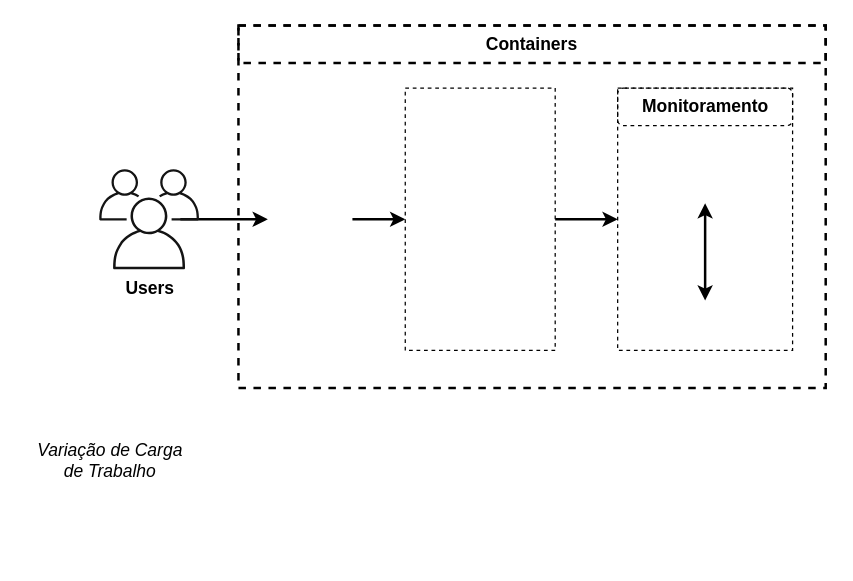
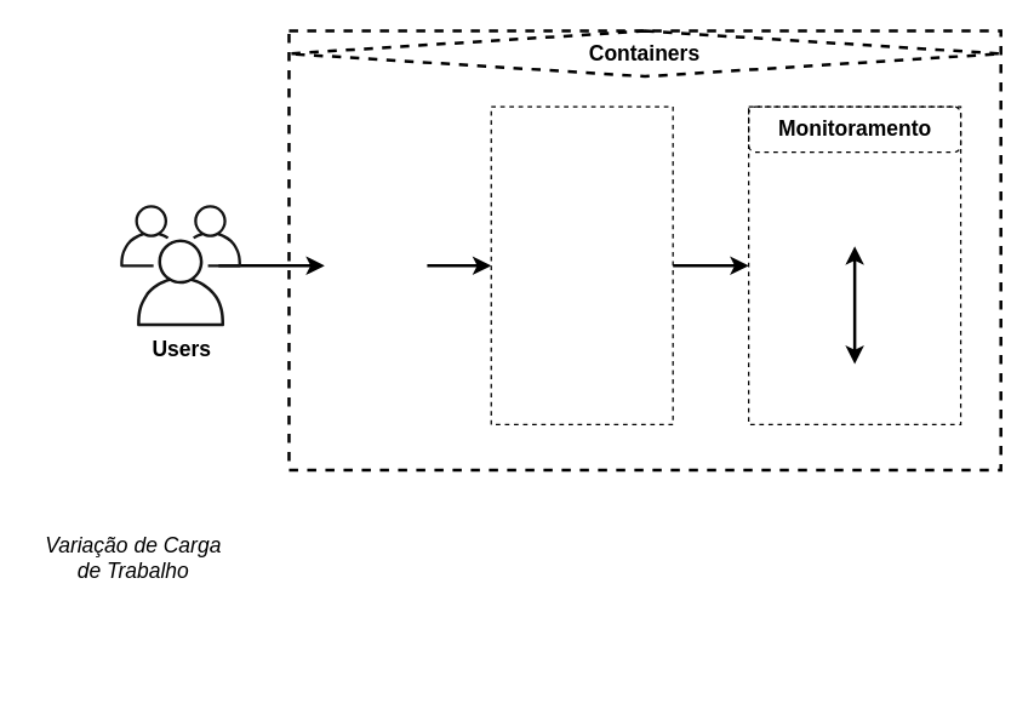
  <mxCell id="0" />
  <mxCell id="1" parent="0" />
  <mxCell id="2" value="" style="rounded=0;whiteSpace=wrap;html=1;strokeColor=#000000;fontColor=#000000;fillColor=none;gradientColor=none;strokeWidth=2;dashed=1;fontSize=14;" parent="1" vertex="1"><mxGeometry x="190" y="20" width="470" height="290" as="geometry" /></mxCell>
  <mxCell id="3" style="edgeStyle=none;html=1;entryX=0;entryY=0.5;entryDx=0;entryDy=0;fontColor=#000000;strokeWidth=2;fontSize=14;" parent="1" target="6" edge="1"><mxGeometry relative="1" as="geometry"><mxPoint x="143.5" y="175" as="sourcePoint" /></mxGeometry></mxCell>
  <mxCell id="4" value="Users" style="sketch=0;outlineConnect=0;strokeColor=#000000;fillColor=#141414;dashed=0;verticalLabelPosition=bottom;verticalAlign=top;align=center;html=1;fontSize=14;fontStyle=1;aspect=fixed;shape=mxgraph.aws4.illustration_users;pointerEvents=1" parent="1" vertex="1"><mxGeometry x="78.5" y="135" width="80" height="80" as="geometry" /></mxCell>
  <mxCell id="5" style="edgeStyle=none;html=1;exitX=1;exitY=0.5;exitDx=0;exitDy=0;entryX=0;entryY=0.5;entryDx=0;entryDy=0;strokeWidth=2;fontSize=14;" edge="1" parent="1" source="6" target="16"><mxGeometry relative="1" as="geometry" /></mxCell>
  <mxCell id="6" value="" style="shape=image;verticalLabelPosition=bottom;labelBackgroundColor=default;verticalAlign=top;aspect=fixed;imageAspect=0;image=https://mwunderling.com/images/traefik_2/traefikproxy-vertical-logo-color.png;clipPath=inset(15.67% 14.32% 24% 20.85%);fontSize=14;" parent="1" vertex="1"><mxGeometry x="213.5" y="127.5" width="67.71" height="95" as="geometry" /></mxCell>
  <mxCell id="7" value="Variação de Carga de Trabalho" style="text;html=1;strokeColor=none;fillColor=none;align=center;verticalAlign=middle;whiteSpace=wrap;rounded=0;dashed=1;fontColor=#000000;fontStyle=2;fontSize=14;" parent="1" vertex="1"><mxGeometry x="20" y="353" width="135" height="30" as="geometry" /></mxCell>
- <mxCell id="8" value="&lt;font style=&quot;font-size: 14px;&quot;&gt;Containers&lt;/font&gt;" style="rounded=0;whiteSpace=wrap;html=1;strokeColor=#000000;fontColor=#000000;fillColor=none;gradientColor=none;strokeWidth=2;dashed=1;fontStyle=1;fontSize=14;" vertex="1" parent="1"><mxGeometry x="190" y="20" width="470" height="30" as="geometry" /></mxCell>
+ <mxCell id="8" value="&lt;font style=&quot;font-size: 14px;&quot;&gt;Containers&lt;/font&gt;" style="rhombus;whiteSpace=wrap;html=1;strokeColor=#000000;fontColor=#000000;fillColor=none;gradientColor=none;strokeWidth=2;dashed=1;fontStyle=1;fontSize=14;" vertex="1" parent="1"><mxGeometry x="190" y="20" width="470" height="30" as="geometry" /></mxCell>
  <mxCell id="9" value="" style="group;fontSize=14;" vertex="1" connectable="0" parent="1"><mxGeometry x="493.5" y="70" width="140" height="210" as="geometry" /></mxCell>
  <mxCell id="10" value="" style="rounded=0;whiteSpace=wrap;html=1;strokeColor=#000000;fontColor=#000000;fillColor=none;gradientColor=none;dashed=1;fontSize=14;" parent="9" vertex="1"><mxGeometry width="140" height="210" as="geometry" /></mxCell>
  <mxCell id="11" value="&lt;b style=&quot;font-size: 14px;&quot;&gt;Monitoramento&lt;/b&gt;" style="whiteSpace=wrap;html=1;strokeColor=#000000;fontColor=#000000;fillColor=none;gradientColor=none;dashed=1;fontSize=14;rounded=1;" parent="9" vertex="1"><mxGeometry width="140" height="30" as="geometry" /></mxCell>
  <mxCell id="12" value="" style="shape=image;verticalLabelPosition=bottom;labelBackgroundColor=default;verticalAlign=top;aspect=fixed;imageAspect=0;image=https://branditechture.agency/brand-logos/wp-content/uploads/2022/10/Grafana-1024x690.png;clipPath=inset(33.17% 11.67% 33.66% 9.67%);dashed=1;fontSize=14;" parent="9" vertex="1"><mxGeometry x="17.16" y="170" width="105.68" height="30" as="geometry" /></mxCell>
  <mxCell id="13" style="edgeStyle=none;html=1;exitX=0.5;exitY=1;exitDx=0;exitDy=0;entryX=0.5;entryY=0;entryDx=0;entryDy=0;strokeWidth=2;startArrow=classic;startFill=1;fontSize=14;" edge="1" parent="9" source="14" target="12"><mxGeometry relative="1" as="geometry" /></mxCell>
  <mxCell id="14" value="" style="shape=image;verticalLabelPosition=bottom;labelBackgroundColor=default;verticalAlign=top;aspect=fixed;imageAspect=0;image=https://tsh.io/wp-content/uploads/2022/05/prometheus-tool-logo.png;dashed=1;clipPath=inset(22.33% 1.33% 20.67% 0.33%);fontSize=14;" parent="9" vertex="1"><mxGeometry x="25.0" y="40" width="90" height="52.169" as="geometry" /></mxCell>
  <mxCell id="15" value="" style="group;fontSize=14;" vertex="1" connectable="0" parent="1"><mxGeometry x="330" y="100" width="152.0" height="342.214" as="geometry" /></mxCell>
  <mxCell id="16" value="" style="rounded=0;whiteSpace=wrap;html=1;strokeColor=#000000;fontColor=#000000;fillColor=none;gradientColor=none;dashed=1;fontSize=14;" vertex="1" parent="15"><mxGeometry x="-6.5" y="-30" width="120" height="210" as="geometry" /></mxCell>
  <mxCell id="17" value="" style="shape=image;verticalLabelPosition=bottom;labelBackgroundColor=default;verticalAlign=top;aspect=fixed;imageAspect=0;image=https://www.bloorresearch.com/wp-content/uploads/2013/03/MONGO-DB-logo-300x470--x.png;clipPath=inset(31.68% 5.67% 25.92% 7.67%);fontSize=14;" vertex="1" parent="15"><mxGeometry x="-0.56" y="95" width="108.12" height="33.69" as="geometry" /></mxCell>
  <mxCell id="18" value="" style="shape=image;verticalLabelPosition=bottom;labelBackgroundColor=default;verticalAlign=top;aspect=fixed;imageAspect=0;image=https://www.interviewbit.com/blog/wp-content/uploads/2021/09/frontend.jpg;clipPath=inset(22% 9.63% 13.67% 7.41%);fontSize=14;" vertex="1" parent="15"><mxGeometry x="23.2" y="10" width="60.6" height="52.21" as="geometry" /></mxCell>
  <mxCell id="19" style="edgeStyle=none;html=1;exitX=1;exitY=0.5;exitDx=0;exitDy=0;entryX=0;entryY=0.5;entryDx=0;entryDy=0;strokeWidth=2;fontSize=14;" edge="1" parent="1" source="16" target="10"><mxGeometry relative="1" as="geometry" /></mxCell>
